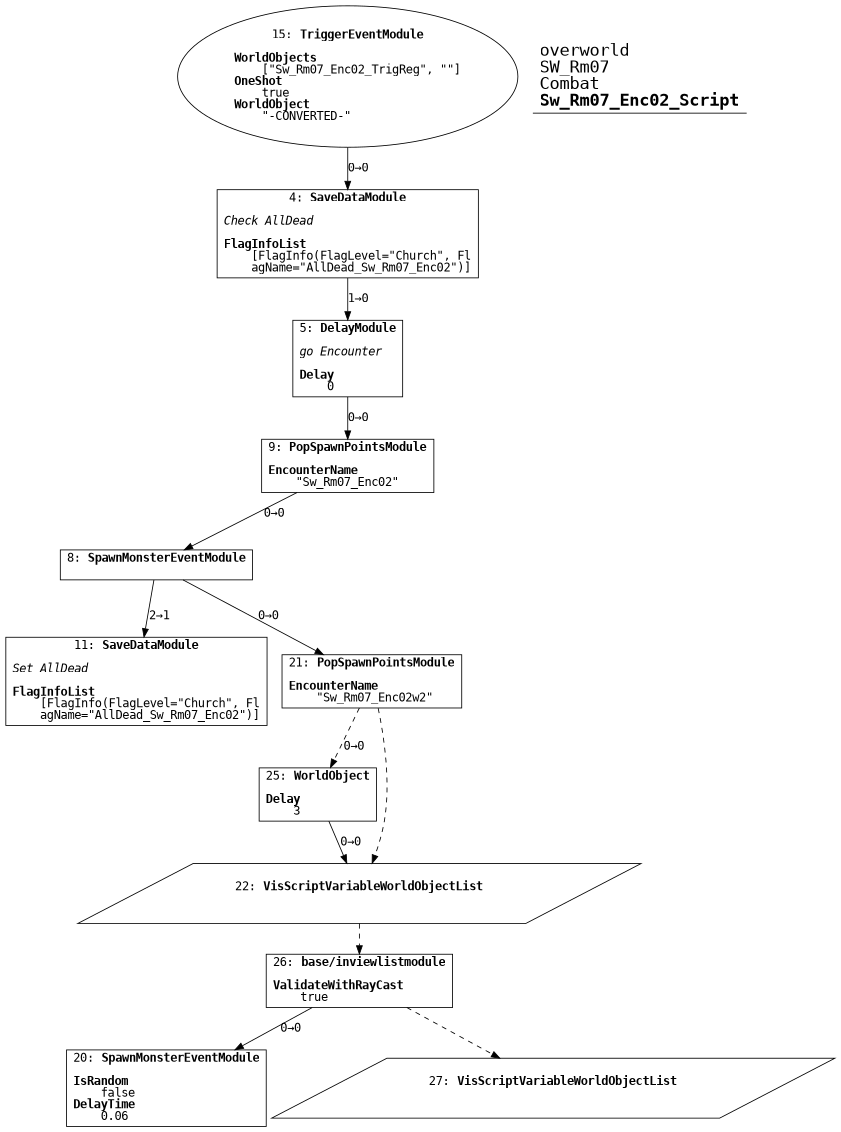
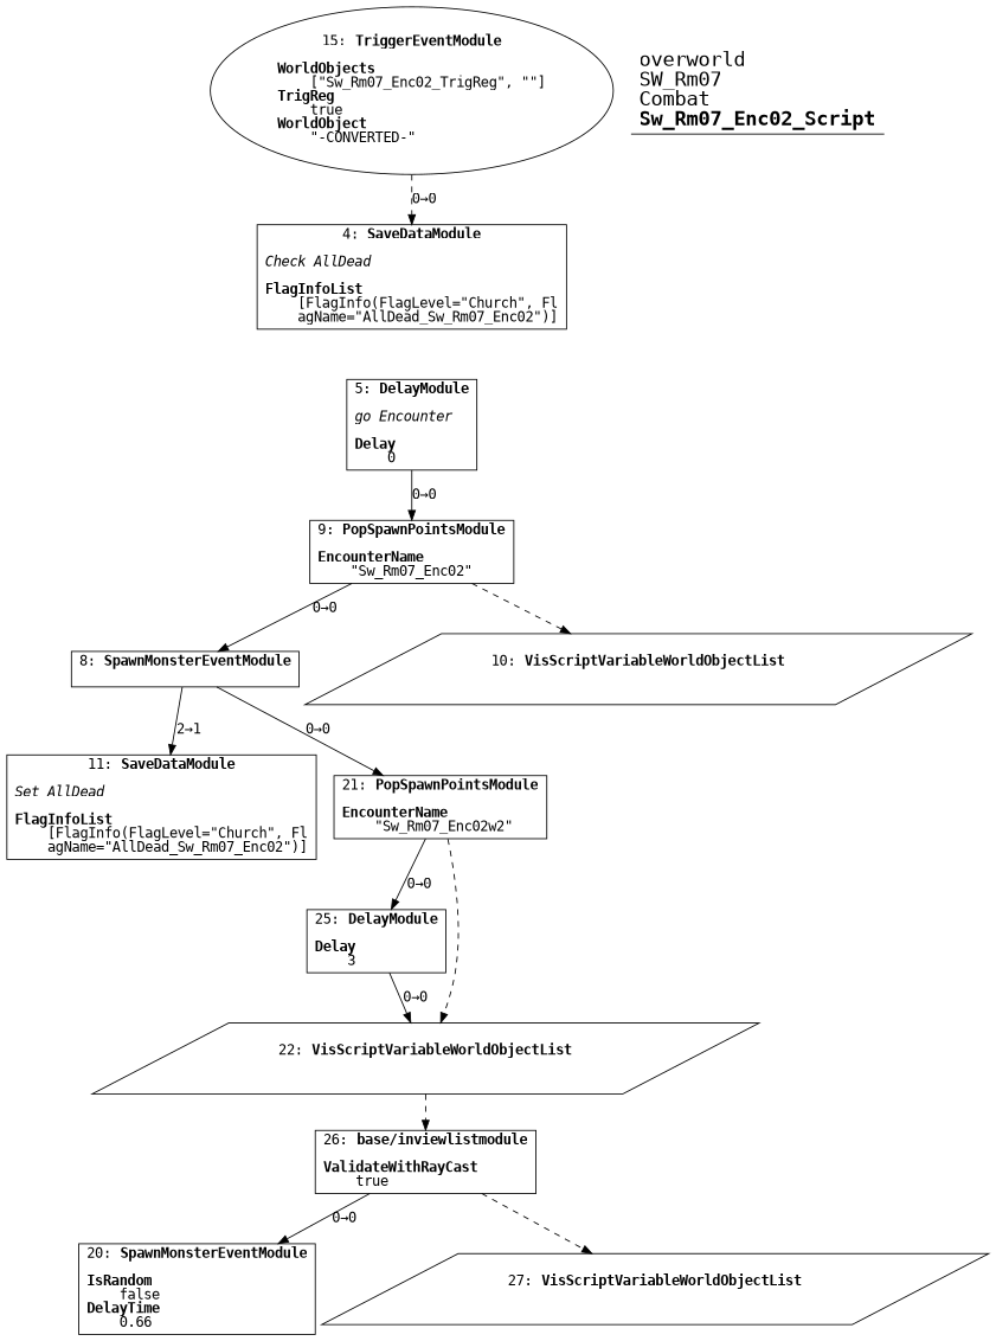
  digraph {
    fontname="DejaVu Sans Mono"
    splines=spline
    node [fontname="DejaVu Sans Mono" shape=box]
    edge [fontname="DejaVu Sans Mono"]
    n1 [label=<4: <b>SaveDataModule</b><br/><br/><i>Check AllDead<br align="left"/></i><br align="left"/><b>FlagInfoList</b><br align="left"/>    [FlagInfo(FlagLevel=&quot;Church&quot;, Fl<br align="left"/>    agName=&quot;AllDead_Sw_Rm07_Enc02&quot;)]<br align="left"/>>]
    n2 [label=<5: <b>DelayModule</b><br/><br/><i>go Encounter<br align="left"/></i><br align="left"/><b>Delay</b><br align="left"/>    0<br align="left"/>>]
    n3 [label=<9: <b>PopSpawnPointsModule</b><br/><br/><b>EncounterName</b><br align="left"/>    &quot;Sw_Rm07_Enc02&quot;<br align="left"/>>]
    n4 [label=<8: <b>SpawnMonsterEventModule</b><br/><br/>>]
+   n5 [label=<10: <b>VisScriptVariableWorldObjectList</b><br/><br/>> shape=parallelogram]
    n6 [label=<11: <b>SaveDataModule</b><br/><br/><i>Set AllDead<br align="left"/></i><br align="left"/><b>FlagInfoList</b><br align="left"/>    [FlagInfo(FlagLevel=&quot;Church&quot;, Fl<br align="left"/>    agName=&quot;AllDead_Sw_Rm07_Enc02&quot;)]<br align="left"/>>]
    n7 [label=<21: <b>PopSpawnPointsModule</b><br/><br/><b>EncounterName</b><br align="left"/>    &quot;Sw_Rm07_Enc02w2&quot;<br align="left"/>>]
-   n8 [label=<25: <b>WorldObject</b><br/><br/><b>Delay</b><br align="left"/>    3<br align="left"/>>]
+   n8 [label=<25: <b>DelayModule</b><br/><br/><b>Delay</b><br align="left"/>    3<br align="left"/>>]
    n9 [label=<22: <b>VisScriptVariableWorldObjectList</b><br/><br/>> shape=parallelogram]
    n10 [label=<26: <b>base/inviewlistmodule</b><br/><br/><b>ValidateWithRayCast</b><br align="left"/>    true<br align="left"/>>]
-   n11 [label=<15: <b>TriggerEventModule</b><br/><br/><b>WorldObjects</b><br align="left"/>    [&quot;Sw_Rm07_Enc02_TrigReg&quot;, &quot;&quot;]<br align="left"/><b>OneShot</b><br align="left"/>    true<br align="left"/><b>WorldObject</b><br align="left"/>    &quot;-CONVERTED-&quot;<br align="left"/>> shape=oval]
-   n12 [label=<20: <b>SpawnMonsterEventModule</b><br/><br/><b>IsRandom</b><br align="left"/>    false<br align="left"/><b>DelayTime</b><br align="left"/>    0.06<br align="left"/>>]
+   n11 [label=<15: <b>TriggerEventModule</b><br/><br/><b>WorldObjects</b><br align="left"/>    [&quot;Sw_Rm07_Enc02_TrigReg&quot;, &quot;&quot;]<br align="left"/><b>TrigReg</b><br align="left"/>    true<br align="left"/><b>WorldObject</b><br align="left"/>    &quot;-CONVERTED-&quot;<br align="left"/>> shape=oval]
+   n12 [label=<20: <b>SpawnMonsterEventModule</b><br/><br/><b>IsRandom</b><br align="left"/>    false<br align="left"/><b>DelayTime</b><br align="left"/>    0.66<br align="left"/>>]
    n13 [label=<27: <b>VisScriptVariableWorldObjectList</b><br/><br/>> shape=parallelogram]
    n14 [label=<<font point-size="20">overworld<br align="left"/>SW_Rm07<br align="left"/>Combat<br align="left"/><b>Sw_Rm07_Enc02_Script</b><br align="left"/></font>> shape=underline]
-   n1 -> n2 [label="1→0"]
    n2 -> n3 [label="0→0"]
    n3 -> n4 [label="0→0"]
+   n3 -> n5 [style=dashed]
    n4 -> n6 [label="2→1"]
    n4 -> n7 [label="0→0"]
-   n7 -> n8 [label="0→0" style=dashed]
+   n7 -> n8 [label="0→0"]
    n7 -> n9 [style=dashed]
    n8 -> n9 [label="0→0"]
    n9 -> n10 [style=dashed]
    n10 -> n12 [label="0→0"]
    n10 -> n13 [style=dashed]
-   n11 -> n1 [label="0→0"]
+   n11 -> n1 [label="0→0" style=dashed]
  }
